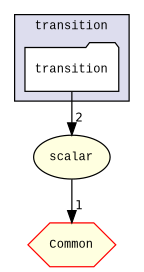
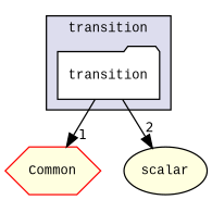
  digraph {
    compound=true
    fontname="Liberation Mono"
    node [fillcolor=lightyellow fontname="Liberation Mono" fontsize=10 style=filled]
    edge [fontname="Liberation Mono" labeldistance=1.5 labelfontname=Helvetica labelfontsize=10]
    n1 [fillcolor=white label=transition pencolor=black shape=folder]
    n2 [color=red label=Common shape=hexagon]
    n3 [label=scalar shape=ellipse]
    subgraph cluster_1 {
      bgcolor="#ddddee"
      fontsize=10
      label=transition
      pencolor=black
      n1
    }
-   n3 -> n2 [headlabel=1]
+   n1 -> n2 [headlabel=1]
    n1 -> n3 [headlabel=2]
  }
